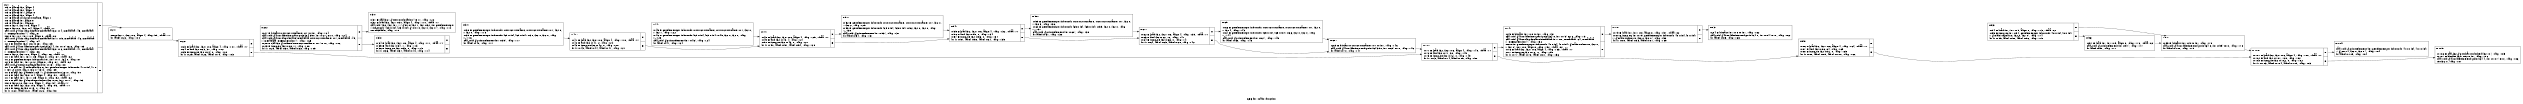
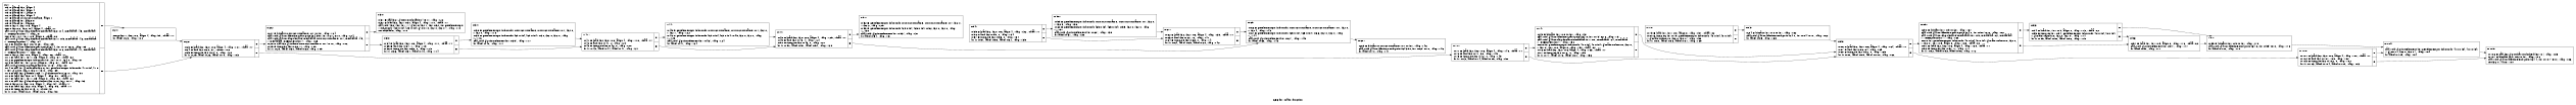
  digraph {
    label="CFG for 'main' function"
    rankdir=LR
    node [shape=record]
    edge [tailport=s0]
-   n1 [label="{%2:\l  %3 = alloca i32, align 4\l  %4 = alloca i32, align 4\l  %5 = alloca i8**, align 8\l  %6 = alloca i32, align 4\l  %7 = alloca %struct.utsname, align 1\l  %8 = alloca i8*, align 8\l  %9 = alloca i8*, align 8\l  store i32 0, i32* %3, align 4\l  store i32 %0, i32* %4, align 4, !tbaa !77\l  call void @llvm.dbg.declare(metadata i32* %4, metadata !45, metadata\l... !DIExpression()), !dbg !81\l  store i8** %1, i8*** %5, align 8, !tbaa !82\l  call void @llvm.dbg.declare(metadata i8*** %5, metadata !46, metadata\l... !DIExpression()), !dbg !84\l  %10 = bitcast i32* %6 to i8*, !dbg !85\l  call void @llvm.lifetime.start.p0i8(i64 4, i8* %10) #10, !dbg !85\l  call void @llvm.dbg.declare(metadata i32* %6, metadata !47, metadata\l... !DIExpression()), !dbg !86\l  store i32 0, i32* %6, align 4, !dbg !86, !tbaa !77\l  %11 = load i8**, i8*** %5, align 8, !dbg !87, !tbaa !82\l  %12 = getelementptr inbounds i8*, i8** %11, i64 0, !dbg !87\l  %13 = load i8*, i8** %12, align 8, !dbg !87, !tbaa !82\l  call void @set_program_name(i8* %13), !dbg !88\l  %14 = call i8* @setlocale(i32 6, i8* getelementptr inbounds ([1 x i8], [1 x\l... i8]* @.str.9, i32 0, i32 0)) #10, !dbg !89\l  %15 = call i32 @atexit(void ()* @close_stdout) #10, !dbg !90\l  %16 = load i32, i32* %4, align 4, !dbg !91, !tbaa !77\l  %17 = load i8**, i8*** %5, align 8, !dbg !92, !tbaa !82\l  %18 = call i32 @decode_switches(i32 %16, i8** %17), !dbg !93\l  store i32 %18, i32* %6, align 4, !dbg !94, !tbaa !77\l  %19 = load i32, i32* %6, align 4, !dbg !95, !tbaa !77\l  %20 = icmp eq i32 %19, 0, !dbg !97\l  br i1 %20, label %21, label %22, !dbg !98\l|{<s0>T|<s1>F}}"]
+   n1 [label="{%2:\l  %3 = alloca i32, align 4\l  %4 = alloca i32, align 4\l  %5 = alloca i8**, align 8\l  %6 = alloca i32, align 4\l  %7 = alloca %struct.utsname, align 1\l  %8 = alloca i8*, align 8\l  %9 = alloca i8*, align 8\l  store i32 0, i32* %3, align 4\l  store i32 %0, i32* %4, align 4, !tbaa !77\l  call void @llvm.dbg.declare(metadata i32* %4, metadata !45, metadata\l... !DIExpression()), !dbg !81\l  store i8** %1, i8*** %5, align 8, !tbaa !82\l  call void @llvm.dbg.declare(metadata i8*** %5, metadata !46, metadata\l... !DIExpression()), !dbg !84\l  %10 = bitcast i32* %6 to i8*, !dbg !85\l  call void @llvm.lifetime.start.p0i8(i64 4, i8* %10) #10, !dbg !85\l  call void @llvm.dbg.declare(metadata i32* %6, metadata !47, metadata\l... !DIExpression()), !dbg !86\l  store i32 0, i32* %6, align 4, !dbg !86, !tbaa !77\l  %11 = load i8**, i8*** %5, align 8, !dbg !87, !tbaa !82\l  %12 = getelementptr inbounds i8*, i8** %11, i64 0, !dbg !87\l  %13 = load i8*, i8** %12, align 8, !dbg !87, !tbaa !82\l  call void @set_program_name(i8* %13), !dbg !88\l  %14 = call i8* @setlocale(i32 6, i8* getelementptr inbounds ([1 x i8], [1 x\l... i8]* @.str.9, i32 0, i32 0)) #10, !dbg !89\l  %15 = call i32 @atexit(void ()* @close_stdout) #10, !dbg !90\l  %16 = load i32, i32* %4, align 4, !dbg !91, !tbaa !77\l  %17 = load i8**, i8*** %5, align 8, !dbg !92, !tbaa !82\l  %18 = call i32 @decode_switches(i32 %16, i8** %17), !dbg !93\l  store i32 %18, i32* %6, align 4, !dbg !94, !tbaa !77\l  %19 = load i32, i32* %6, align 4, !dbg !95, !tbaa !77\l  %20 = icmp eq i32 %19, 0, !close !97\l  br i1 %20, label %21, label %22, !dbg !98\l|{<s0>T|<s1>F}}"]
    n2 [label="{%21:\l\l  store i32 1, i32* %6, align 4, !dbg !99, !tbaa !77\l  br label %22, !dbg !100\l}"]
-   n3 [label="{%22:\l\l  %23 = load i32, i32* %6, align 4, !dbg !101, !tbaa !77\l  %24 = and i32 %23, 31, !dbg !102\l  %25 = icmp ne i32 %24, 0, !dbg !102\l  br i1 %25, label %26, label %70, !dbg !103\l|{<s0>T|<s1>F}}"]
+   n3 [label="{%22:\l\l  %23 = load i32, i32* %6, align 4, !dbg !101, !tbaa !77\l  %24 = and i32 %23, 31, !close !102\l  %25 = icmp ne i32 %24, 0, !dbg !102\l  br i1 %25, label %26, label %70, !dbg !103\l|{<s0>T|<s1>F}}"]
    n4 [label="{%26:\l\l  %27 = bitcast %struct.utsname* %7 to i8*, !dbg !104\l  call void @llvm.lifetime.start.p0i8(i64 390, i8* %27) #10, !dbg !104\l  call void @llvm.dbg.declare(metadata %struct.utsname* %7, metadata !49,\l... metadata !DIExpression()), !dbg !105\l  %28 = call i32 @uname(%struct.utsname* %7) #10, !dbg !106\l  %29 = icmp eq i32 %28, -1, !dbg !108\l  br i1 %29, label %30, label %33, !dbg !109\l|{<s0>T|<s1>F}}"]
    n5 [label="{%70:\l\l  %71 = load i32, i32* %6, align 4, !dbg !148, !tbaa !77\l  %72 = and i32 %71, 32, !dbg !149\l  %73 = icmp ne i32 %72, 0, !dbg !149\l  br i1 %73, label %74, label %85, !dbg !150\l|{<s0>T|<s1>F}}"]
    n6 [label="{%30:\l\l  %31 = call i32* @__errno_location() #11, !dbg !110\l  %32 = load i32, i32* %31, align 4, !dbg !110, !tbaa !77\l  call void (i32, i32, i8*, ...) @error(i32 1, i32 %32, i8* getelementptr\l... inbounds ([23 x i8], [23 x i8]* @.str.10, i32 0, i32 0)), !dbg !110\l  unreachable, !dbg !110\l}"]
    n7 [label="{%33:\l\l  %34 = load i32, i32* %6, align 4, !dbg !111, !tbaa !77\l  %35 = and i32 %34, 1, !dbg !113\l  %36 = icmp ne i32 %35, 0, !dbg !113\l  br i1 %36, label %37, label %40, !dbg !114\l|{<s0>T|<s1>F}}"]
    n8 [label="{%74:\l\l  %75 = bitcast i8** %8 to i8*, !dbg !151\l  call void @llvm.lifetime.start.p0i8(i64 8, i8* %75) #10, !dbg !151\l  call void @llvm.dbg.declare(metadata i8** %8, metadata !64, metadata\l... !DIExpression()), !dbg !152\l  store i8* getelementptr inbounds ([8 x i8], [8 x i8]* @main.unknown, i32 0,\l... i32 0), i8** %8, align 8, !dbg !152, !tbaa !82\l  %76 = load i32, i32* %6, align 4, !dbg !153, !tbaa !77\l  %77 = icmp eq i32 %76, -1, !dbg !155\l  br i1 %77, label %78, label %81, !dbg !156\l|{<s0>T|<s1>F}}"]
    n9 [label="{%85:\l\l  %86 = load i32, i32* %6, align 4, !dbg !164, !tbaa !77\l  %87 = and i32 %86, 64, !dbg !165\l  %88 = icmp ne i32 %87, 0, !dbg !165\l  br i1 %88, label %89, label %100, !dbg !166\l|{<s0>T|<s1>F}}"]
    n10 [label="{%37:\l\l  %38 = getelementptr inbounds %struct.utsname, %struct.utsname* %7, i32 0,\l... i32 0, !dbg !115\l  %39 = getelementptr inbounds [65 x i8], [65 x i8]* %38, i32 0, i32 0, !dbg\l... !116\l  call void @print_element(i8* %39), !dbg !117\l  br label %40, !dbg !117\l}"]
    n11 [label="{%40:\l\l  %41 = load i32, i32* %6, align 4, !dbg !118, !tbaa !77\l  %42 = and i32 %41, 2, !dbg !120\l  %43 = icmp ne i32 %42, 0, !dbg !120\l  br i1 %43, label %44, label %47, !dbg !121\l|{<s0>T|<s1>F}}"]
    n12 [label="{%78:\l\l  %79 = load i8*, i8** %8, align 8, !dbg !157, !tbaa !82\l  %80 = icmp eq i8* %79, getelementptr inbounds ([8 x i8], [8 x i8]*\l... @main.unknown, i32 0, i32 0), !dbg !158\l  br i1 %80, label %83, label %81, !dbg !159\l|{<s0>T|<s1>F}}"]
+   n13 [label="{%89:\l\l  %90 = bitcast i8** %9 to i8*, !dbg !167\l  call void @llvm.lifetime.start.p0i8(i64 8, i8* %90) #10, !dbg !167\l  call void @llvm.dbg.declare(metadata i8** %9, metadata !67, metadata\l... !DIExpression()), !dbg !168\l  store i8* getelementptr inbounds ([8 x i8], [8 x i8]* @main.unknown, i32 0,\l... i32 0), i8** %9, align 8, !dbg !168, !tbaa !82\l  %91 = load i32, i32* %6, align 4, !dbg !169, !tbaa !77\l  %92 = icmp eq i32 %91, -1, !dbg !171\l  br i1 %92, label %93, label %96, !dbg !172\l|{<s0>T|<s1>F}}"]
    n14 [label="{%100:\l\l  %101 = load i32, i32* %6, align 4, !dbg !180, !tbaa !77\l  %102 = and i32 %101, 128, !dbg !182\l  %103 = icmp ne i32 %102, 0, !dbg !182\l  br i1 %103, label %104, label %105, !dbg !183\l|{<s0>T|<s1>F}}"]
    n15 [label="{%44:\l\l  %45 = getelementptr inbounds %struct.utsname, %struct.utsname* %7, i32 0,\l... i32 1, !dbg !122\l  %46 = getelementptr inbounds [65 x i8], [65 x i8]* %45, i32 0, i32 0, !dbg\l... !123\l  call void @print_element(i8* %46), !dbg !124\l  br label %47, !dbg !124\l}"]
    n16 [label="{%47:\l\l  %48 = load i32, i32* %6, align 4, !dbg !125, !tbaa !77\l  %49 = and i32 %48, 4, !dbg !127\l  %50 = icmp ne i32 %49, 0, !dbg !127\l  br i1 %50, label %51, label %54, !dbg !128\l|{<s0>T|<s1>F}}"]
    n17 [label="{%51:\l\l  %52 = getelementptr inbounds %struct.utsname, %struct.utsname* %7, i32 0,\l... i32 2, !dbg !129\l  %53 = getelementptr inbounds [65 x i8], [65 x i8]* %52, i32 0, i32 0, !dbg\l... !130\l  call void @print_element(i8* %53), !dbg !131\l  br label %54, !dbg !131\l}"]
    n18 [label="{%54:\l\l  %55 = load i32, i32* %6, align 4, !dbg !132, !tbaa !77\l  %56 = and i32 %55, 8, !dbg !134\l  %57 = icmp ne i32 %56, 0, !dbg !134\l  br i1 %57, label %58, label %61, !dbg !135\l|{<s0>T|<s1>F}}"]
    n19 [label="{%58:\l\l  %59 = getelementptr inbounds %struct.utsname, %struct.utsname* %7, i32 0,\l... i32 3, !dbg !136\l  %60 = getelementptr inbounds [65 x i8], [65 x i8]* %59, i32 0, i32 0, !dbg\l... !137\l  call void @print_element(i8* %60), !dbg !138\l  br label %61, !dbg !138\l}"]
    n20 [label="{%61:\l\l  %62 = load i32, i32* %6, align 4, !dbg !139, !tbaa !77\l  %63 = and i32 %62, 16, !dbg !141\l  %64 = icmp ne i32 %63, 0, !dbg !141\l  br i1 %64, label %65, label %68, !dbg !142\l|{<s0>T|<s1>F}}"]
    n21 [label="{%65:\l\l  %66 = getelementptr inbounds %struct.utsname, %struct.utsname* %7, i32 0,\l... i32 4, !dbg !143\l  %67 = getelementptr inbounds [65 x i8], [65 x i8]* %66, i32 0, i32 0, !dbg\l... !144\l  call void @print_element(i8* %67), !dbg !145\l  br label %68, !dbg !145\l}"]
    n22 [label="{%68:\l\l  %69 = bitcast %struct.utsname* %7 to i8*, !dbg !146\l  call void @llvm.lifetime.end.p0i8(i64 390, i8* %69) #10, !dbg !146\l  br label %70, !dbg !147\l}"]
    n23 [label="{%83:\l\l  %84 = bitcast i8** %8 to i8*, !dbg !162\l  call void @llvm.lifetime.end.p0i8(i64 8, i8* %84) #10, !dbg !162\l  br label %85, !dbg !163\l}"]
    n24 [label="{%93:\l\l  %94 = load i8*, i8** %9, align 8, !dbg !173, !tbaa !82\l  %95 = icmp eq i8* %94, getelementptr inbounds ([8 x i8], [8 x i8]*\l... @main.unknown, i32 0, i32 0), !dbg !174\l  br i1 %95, label %98, label %96, !dbg !175\l|{<s0>T|<s1>F}}"]
    n25 [label="{%96:\l\l  %97 = load i8*, i8** %9, align 8, !dbg !176, !tbaa !82\l  call void @print_element(i8* %97), !dbg !177\l  br label %98, !dbg !177\l}"]
    n26 [label="{%104:\l\l  call void @print_element(i8* getelementptr inbounds ([10 x i8], [10 x i8]*\l... @.str.11, i32 0, i32 0)), !dbg !184\l  br label %105, !dbg !184\l}"]
-   n27 [label="{%105:\l\l  %106 = call i32 @putchar_unlocked(i32 10), !dbg !185\l  %107 = bitcast i32* %6 to i8*, !dbg !186\l  call void @llvm.lifetime.end.p0i8(i64 4, i8* %107) #10, !dbg !186\l  ret i32 0, !dbg !187\l}"]
+   n27 [label="{%105:\l\l  %106 = call i32 @putchar_unlocked(i32 10), !dbg !185\l  %107 = bitcast i32* %6 to i8*, !dbg !186\l  call void @llvm.lifetime.end.p0i8(i64 4, i8* %107) #10, !dbg !186\l  ret i32 0, !llvm !187\l}"]
    n28 [label="{%98:\l\l  %99 = bitcast i8** %9 to i8*, !dbg !178\l  call void @llvm.lifetime.end.p0i8(i64 8, i8* %99) #10, !dbg !178\l  br label %100, !dbg !179\l}"]
    n1 -> n2
+   n1 -> n3 [tailport=s1]
    n2 -> n3
+   n3 -> n4
    n3 -> n5 [tailport=s1]
    n4 -> n6
    n4 -> n7 [tailport=s1]
    n5 -> n8
    n5 -> n9 [tailport=s1]
-   n8 -> n12
+   n7 -> n10
+   n7 -> n11 [tailport=s1]
+   n8 -> n9
+   n9 -> n13
    n9 -> n14 [tailport=s1]
    n10 -> n11
+   n11 -> n15
    n11 -> n16 [tailport=s1]
    n12 -> n23
+   n13 -> n24
+   n13 -> n25 [tailport=s1]
    n14 -> n26
    n14 -> n27 [tailport=s1]
    n15 -> n16
    n16 -> n17
-   n16 -> n18 [tailport=s1]
-   n17 -> n18
+   n16 -> n21 [tailport=s1]
    n18 -> n19
    n18 -> n20 [tailport=s1]
    n19 -> n20
    n20 -> n21
-   n20 -> n22 [tailport=s1]
    n21 -> n22
-   n22 -> n5
+   n23 -> n9
    n24 -> n25 [tailport=s1]
    n24 -> n28
    n25 -> n28
-   n28 -> n14
+   n26 -> n27
+   n28 -> n26
  }
